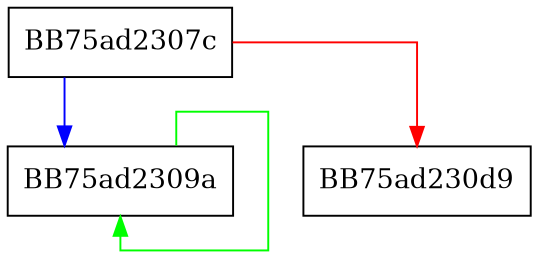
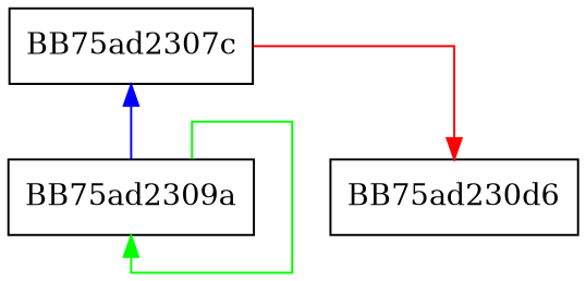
  digraph {
    splines=ortho
    node [shape=box]
    BB75ad2307c
    BB75ad2309a
-   BB75ad230d6 [label=BB75ad230d9]
-   BB75ad2307c -> BB75ad2309a [color=blue]
+   BB75ad230d6
+   BB75ad2309a -> BB75ad2307c [color=blue]
    BB75ad2307c -> BB75ad230d6 [color=red]
    BB75ad2309a -> BB75ad2309a [color=green]
  }
